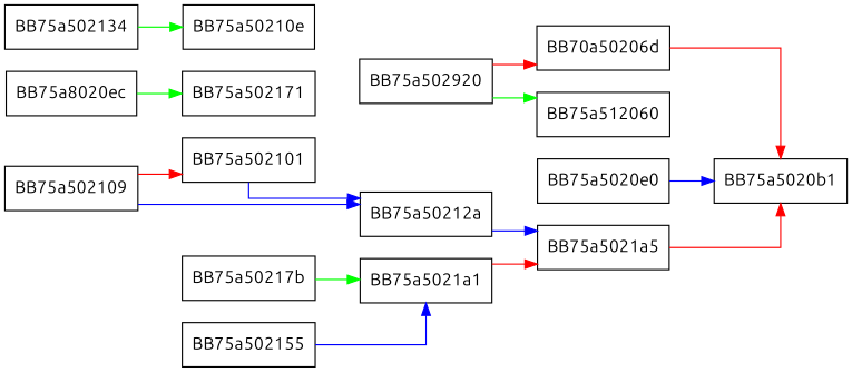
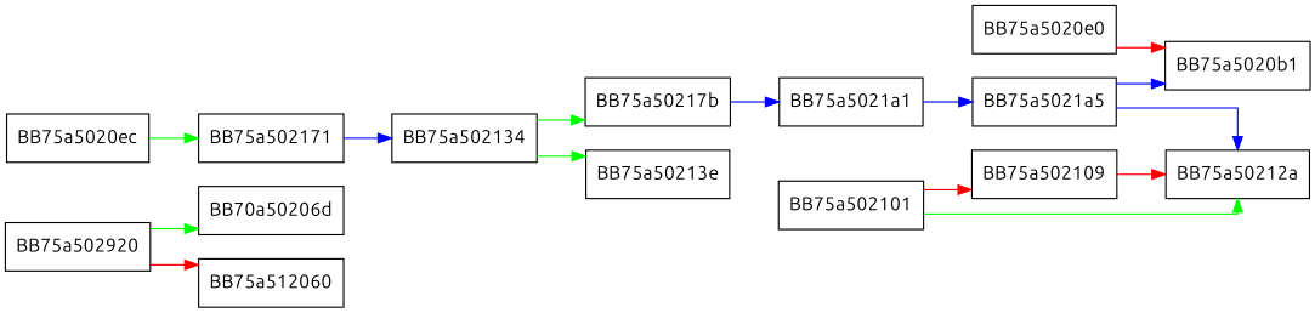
  digraph {
    fontname=Ubuntu
    rankdir=LR
    splines=ortho
    node [fontname=Ubuntu shape=box]
    edge [color=blue fontname=Ubuntu]
    n1 [label=BB75a502920]
    n2 [label=BB70a50206d]
    n3 [label=BB75a512060]
    BB75a5020b1
    n5 [label=BB75a502171]
-   BB75a5020ec [label=BB75a8020ec]
+   BB75a5020ec
    BB75a5020e0
    BB75a502134
    BB75a502101
    BB75a50212a
    BB75a502109
    BB75a50217b
-   BB75a50213e [label=BB75a50210e]
+   BB75a50213e
    BB75a5021a5
    BB75a5021a1
-   BB75a502155
-   n1 -> n2 [color=red]
-   n1 -> n3 [color=green]
-   n2 -> BB75a5020b1 [color=red]
+   n1 -> n2 [color=green]
+   n1 -> n3 [color=red]
+   n5 -> BB75a502134
    BB75a5020ec -> n5 [color=green]
-   BB75a5020e0 -> BB75a5020b1
+   BB75a5020e0 -> BB75a5020b1 [color=red]
+   BB75a502134 -> BB75a50217b [color=green]
    BB75a502134 -> BB75a50213e [color=green]
-   BB75a502101 -> BB75a50212a
-   BB75a502109 -> BB75a502101 [color=red]
-   BB75a50212a -> BB75a5021a5
-   BB75a502109 -> BB75a50212a
-   BB75a50217b -> BB75a5021a1 [color=green]
-   BB75a5021a5 -> BB75a5020b1 [color=red]
-   BB75a5021a1 -> BB75a5021a5 [color=red]
-   BB75a502155 -> BB75a5021a1
+   BB75a502101 -> BB75a50212a [color=green]
+   BB75a502101 -> BB75a502109 [color=red]
+   BB75a5021a5 -> BB75a50212a
+   BB75a502109 -> BB75a50212a [color=red]
+   BB75a50217b -> BB75a5021a1
+   BB75a5021a5 -> BB75a5020b1
+   BB75a5021a1 -> BB75a5021a5
  }
